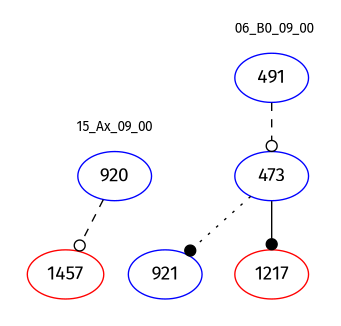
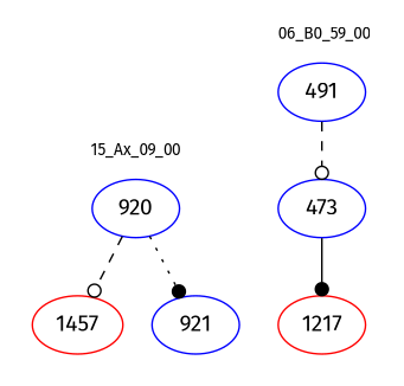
  digraph {
    fontname="Fira Sans"
    node [color=blue fontname="Fira Sans"]
    edge [arrowhead=dot color=black fontname="Fira Sans" style=dashed]
    n1 [label=920]
    n2 [label=921]
    n3 [color=red label=1457]
    n4 [label=473]
    n5 [color=red label=1217]
    n6 [label=491]
    subgraph cluster_1 {
      color=white
      fontsize=10
      label="15_Ax_09_00"
      n1
      n2
      n3
    }
    subgraph cluster_2 {
      color=white
      fontsize=10
-     label="06_B0_09_00"
+     label="06_B0_59_00"
      n4
      n5
      n6
    }
-   n4 -> n2 [style=dotted]
+   n1 -> n2 [style=dotted]
    n1 -> n3 [arrowhead=odot]
    n4 -> n5 [style=solid]
    n6 -> n4 [arrowhead=odot]
  }
